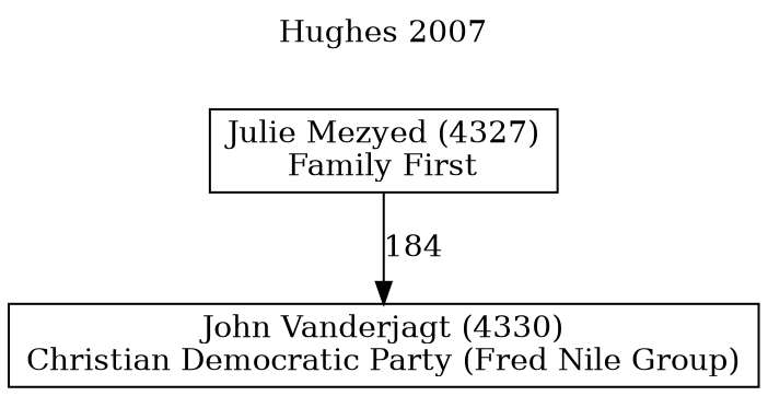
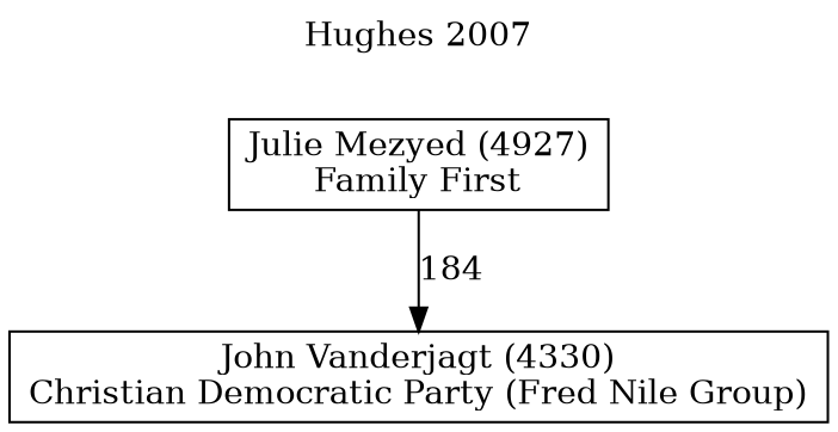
  digraph {
    label="Hughes 2007"
    labelloc=t
    mclimit=10
    node [shape=box]
    n1 [label="John Vanderjagt (4330)\nChristian Democratic Party (Fred Nile Group)"]
-   n2 [label="Julie Mezyed (4327)\nFamily First"]
+   n2 [label="Julie Mezyed (4927)\nFamily First"]
    n2 -> n1 [label=184]
  }
